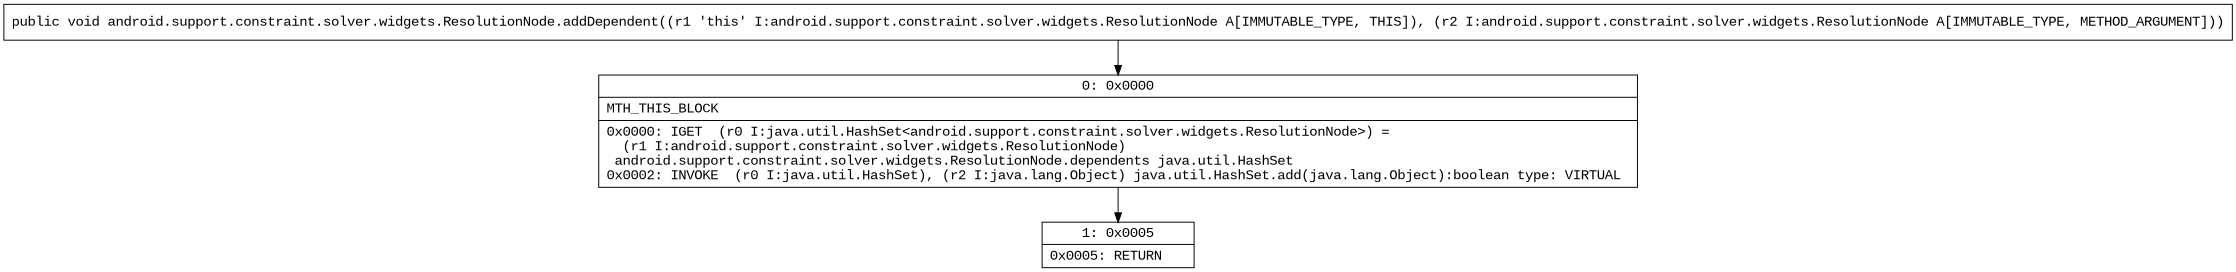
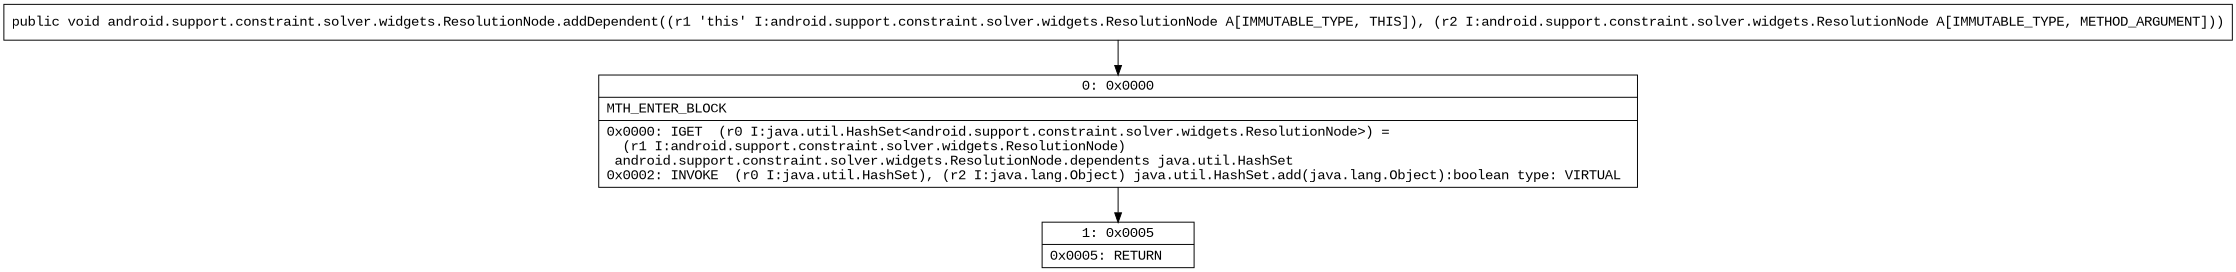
  digraph {
    fontname="Liberation Mono"
    node [shape=record fontname="Liberation Mono"]
    edge [fontname="Liberation Mono"]
-   n1 [label="{0\:\ 0x0000|MTH_THIS_BLOCK\l|0x0000: IGET  (r0 I:java.util.HashSet\<android.support.constraint.solver.widgets.ResolutionNode\>) = \l  (r1 I:android.support.constraint.solver.widgets.ResolutionNode)\l android.support.constraint.solver.widgets.ResolutionNode.dependents java.util.HashSet \l0x0002: INVOKE  (r0 I:java.util.HashSet), (r2 I:java.lang.Object) java.util.HashSet.add(java.lang.Object):boolean type: VIRTUAL \l}"]
+   n1 [label="{0\:\ 0x0000|MTH_ENTER_BLOCK\l|0x0000: IGET  (r0 I:java.util.HashSet\<android.support.constraint.solver.widgets.ResolutionNode\>) = \l  (r1 I:android.support.constraint.solver.widgets.ResolutionNode)\l android.support.constraint.solver.widgets.ResolutionNode.dependents java.util.HashSet \l0x0002: INVOKE  (r0 I:java.util.HashSet), (r2 I:java.lang.Object) java.util.HashSet.add(java.lang.Object):boolean type: VIRTUAL \l}"]
    n2 [label="{1\:\ 0x0005|0x0005: RETURN   \l}"]
    n3 [label="{public void android.support.constraint.solver.widgets.ResolutionNode.addDependent((r1 'this' I:android.support.constraint.solver.widgets.ResolutionNode A[IMMUTABLE_TYPE, THIS]), (r2 I:android.support.constraint.solver.widgets.ResolutionNode A[IMMUTABLE_TYPE, METHOD_ARGUMENT])) }"]
    n1 -> n2
    n3 -> n1
  }
